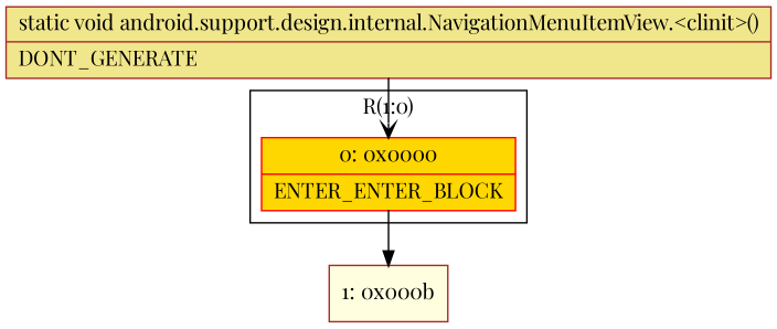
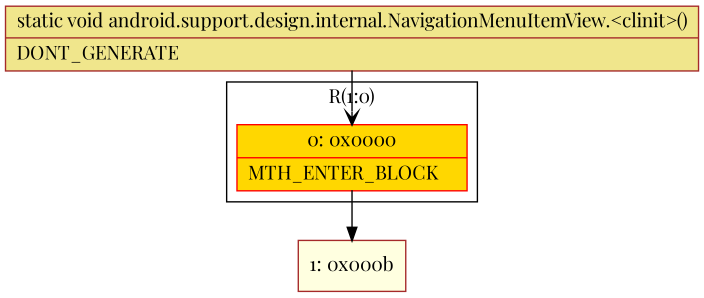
  digraph {
    fontname="Playfair Display"
    node [color=brown shape=record style=filled fontname="Playfair Display"]
    edge [fontname="Playfair Display"]
-   n1 [color=red label="{0\:\ 0x0000|ENTER_ENTER_BLOCK\l}" fillcolor=gold]
+   n1 [color=red label="{0\:\ 0x0000|MTH_ENTER_BLOCK\l}" fillcolor=gold]
    n2 [label="{1\:\ 0x000b}" fillcolor=lightyellow]
    n3 [label="{static void android.support.design.internal.NavigationMenuItemView.\<clinit\>()  | DONT_GENERATE\l}" fillcolor=khaki]
    subgraph cluster_1 {
      label="R(1:0)"
      n1
    }
    n1 -> n2 [arrowhead=normal]
    n3 -> n1 [arrowhead=vee]
  }
